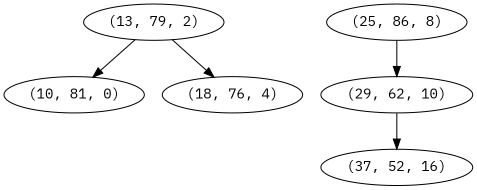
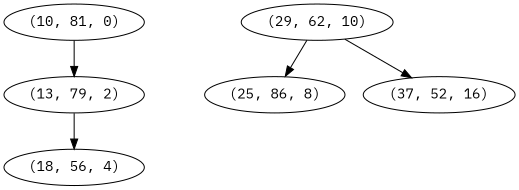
  digraph {
    fontname="IBM Plex Mono"
    node [fontname="IBM Plex Mono"]
    edge [fontname="IBM Plex Mono"]
    "(10, 81, 0)"
    "(13, 79, 2)"
-   "(18, 76, 4)"
+   "(18, 76, 4)" [label="(18, 56, 4)"]
    n4 [label="(25, 86, 8)"]
    "(29, 62, 10)"
    n6 [label="(37, 52, 16)"]
-   "(13, 79, 2)" -> "(10, 81, 0)"
+   "(10, 81, 0)" -> "(13, 79, 2)"
    "(13, 79, 2)" -> "(18, 76, 4)"
-   n4 -> "(29, 62, 10)"
+   "(29, 62, 10)" -> n4
    "(29, 62, 10)" -> n6
  }
